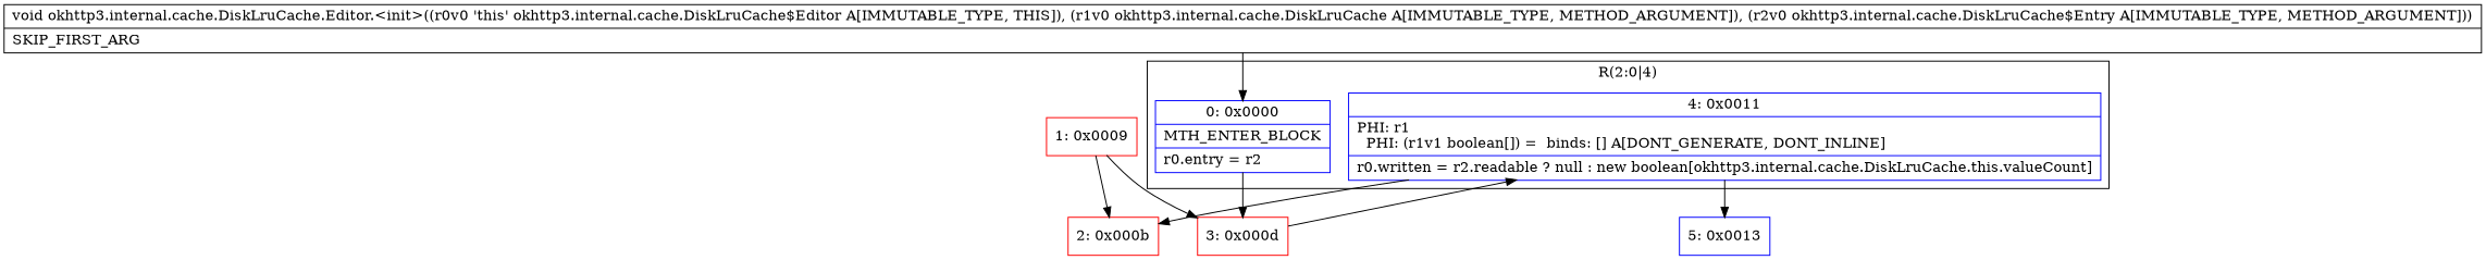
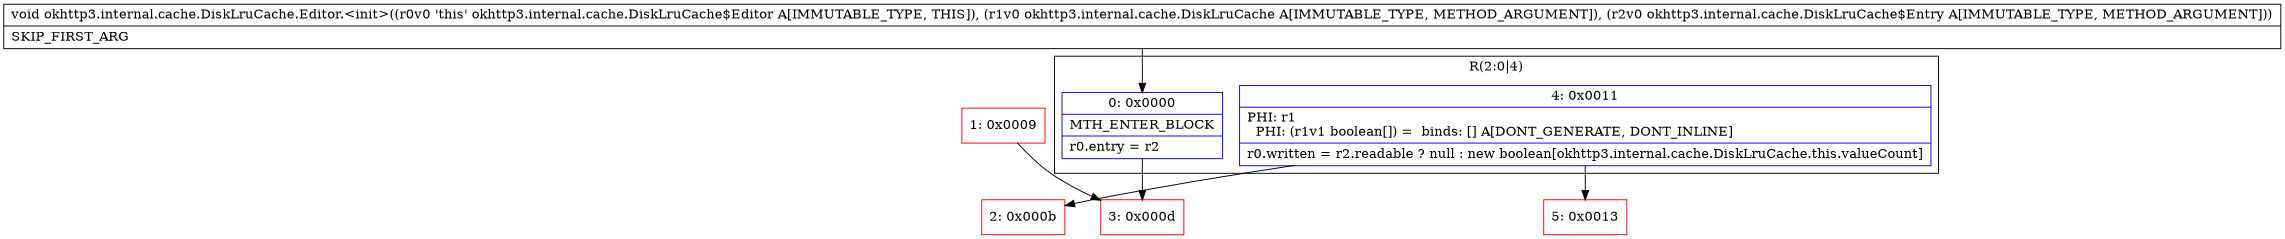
  digraph {
    node [color=red shape=record]
    n1 [color=blue label="{0\:\ 0x0000|MTH_ENTER_BLOCK\l|r0.entry = r2\l}"]
    n2 [color=blue label="{4\:\ 0x0011|PHI: r1 \l  PHI: (r1v1 boolean[]) =  binds: [] A[DONT_GENERATE, DONT_INLINE]\l|r0.written = r2.readable ? null : new boolean[okhttp3.internal.cache.DiskLruCache.this.valueCount]\l}"]
    n3 [label="{3\:\ 0x000d}"]
-   n4 [color=blue label="{5\:\ 0x0013}"]
+   n4 [label="{5\:\ 0x0013}"]
    n5 [label="{2\:\ 0x000b}"]
    n6 [label="{1\:\ 0x0009}"]
    n7 [label="{void okhttp3.internal.cache.DiskLruCache.Editor.\<init\>((r0v0 'this' okhttp3.internal.cache.DiskLruCache$Editor A[IMMUTABLE_TYPE, THIS]), (r1v0 okhttp3.internal.cache.DiskLruCache A[IMMUTABLE_TYPE, METHOD_ARGUMENT]), (r2v0 okhttp3.internal.cache.DiskLruCache$Entry A[IMMUTABLE_TYPE, METHOD_ARGUMENT]))  | SKIP_FIRST_ARG\l}" color=""]
    subgraph cluster_1 {
      label="R(2:0|4)"
      n1
      n2
    }
    n1 -> n3
    n2 -> n4
    n2 -> n5
-   n3 -> n2
    n6 -> n3
-   n6 -> n5
    n7 -> n1
  }
